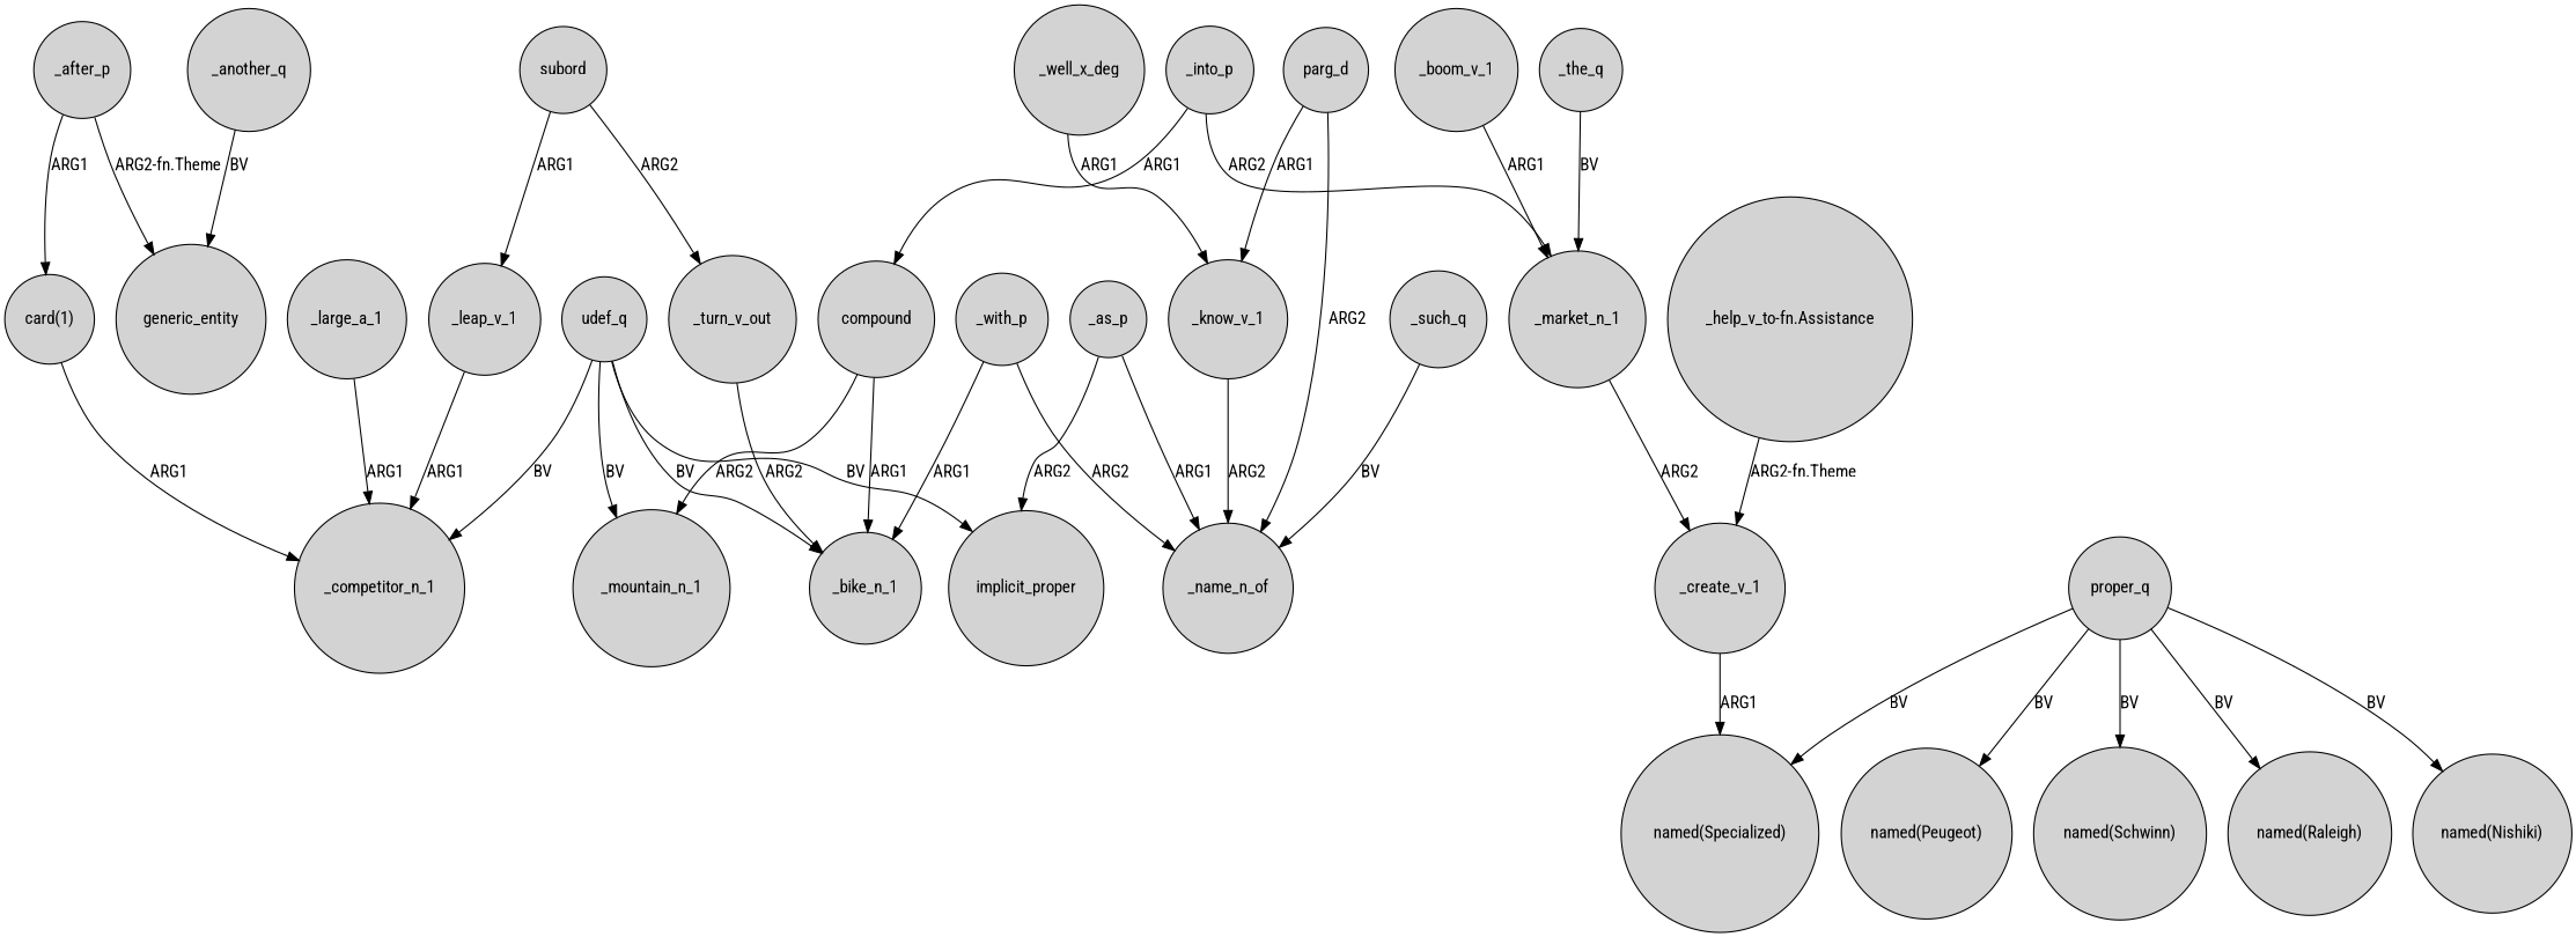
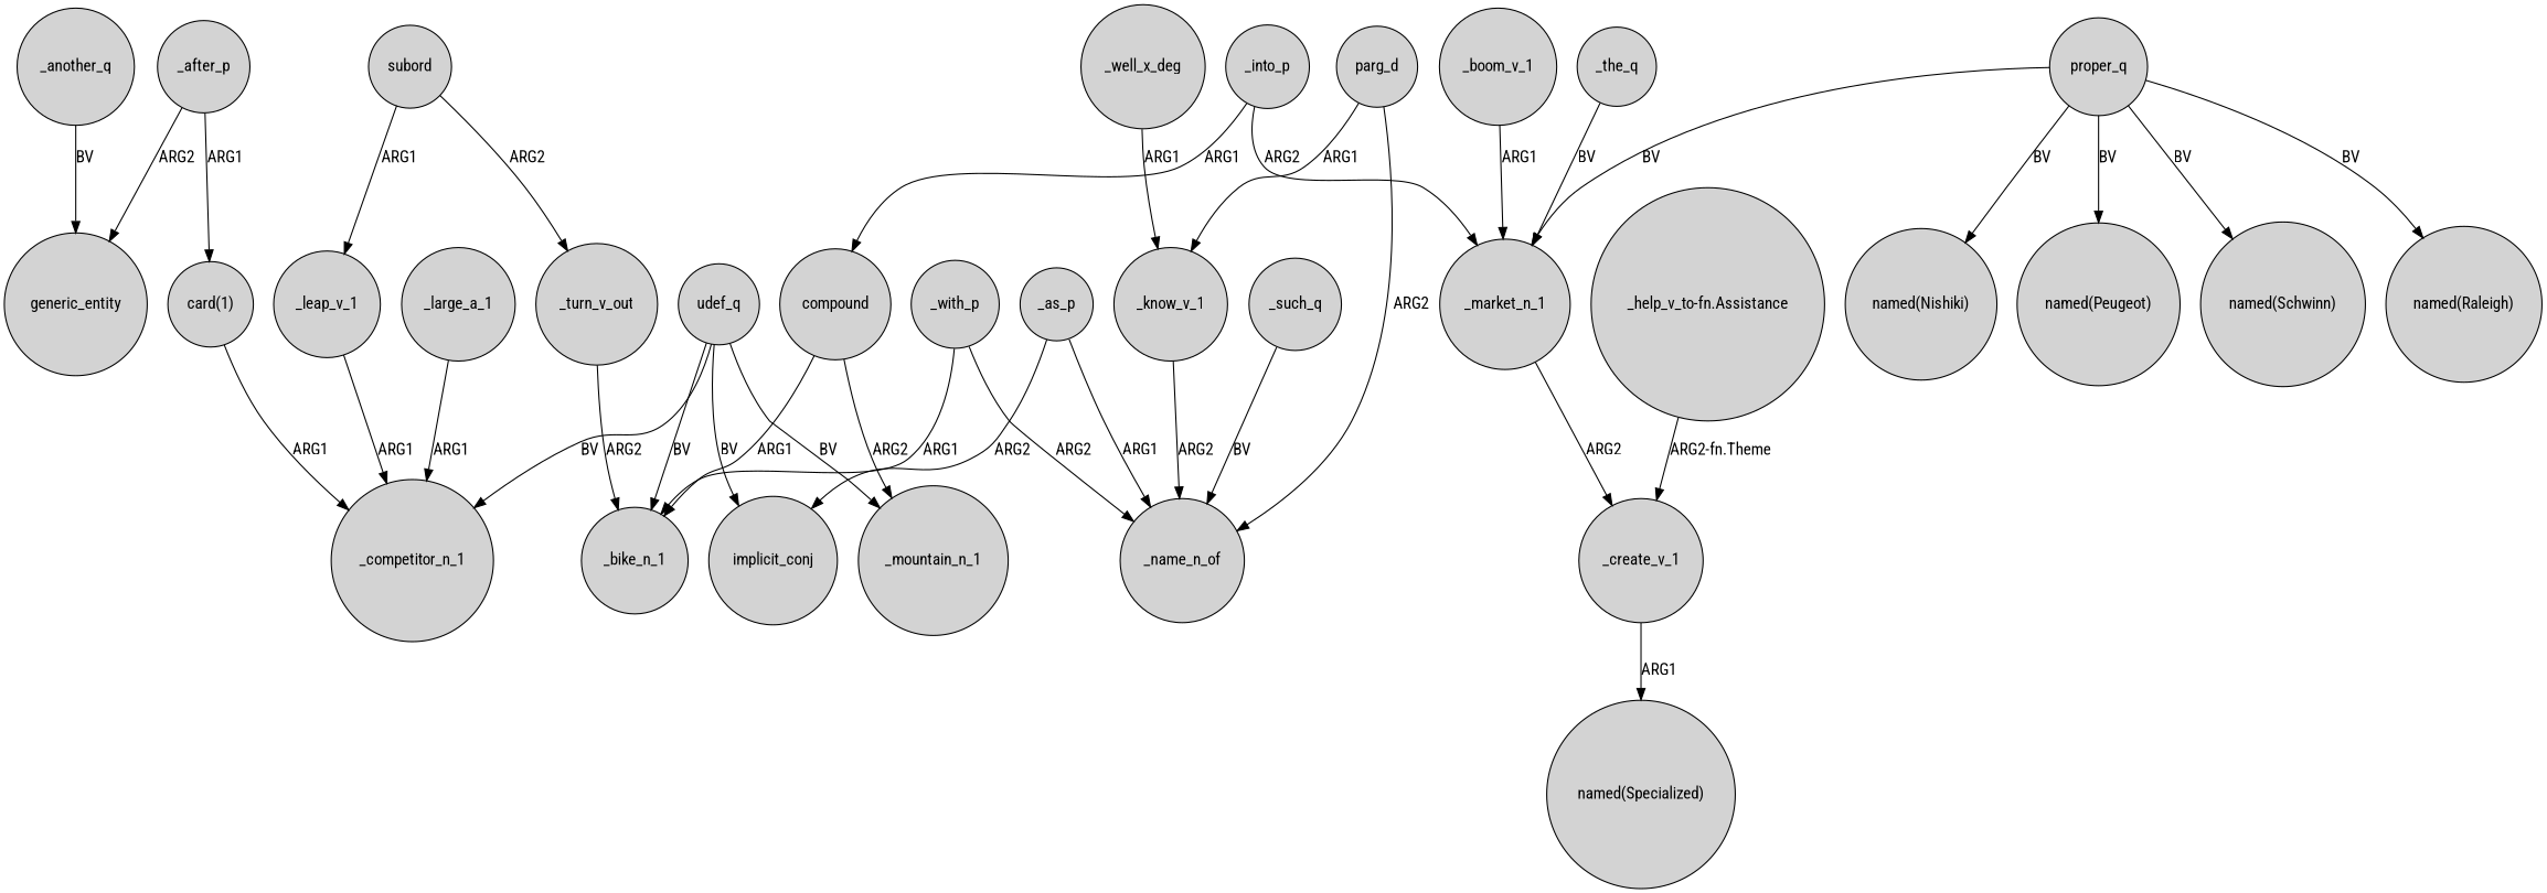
  digraph {
    fontname="Roboto Condensed"
    node [fontname="Roboto Condensed" shape=circle style=filled]
    edge [fontname="Roboto Condensed"]
    _large_a_1
    _competitor_n_1
    _after_p
    generic_entity
    "card(1)"
    subord
    _turn_v_out
    _leap_v_1
    _bike_n_1
    proper_q
    "named(Peugeot)"
    "named(Specialized)"
    "named(Schwinn)"
    "named(Raleigh)"
    "named(Nishiki)"
    compound
    _mountain_n_1
    "_help_v_to-fn.Assistance"
    _create_v_1
    _market_n_1
    parg_d
    _name_n_of
    _know_v_1
    udef_q
-   implicit_conj [label=implicit_proper]
+   implicit_conj
    _with_p
    _another_q
    _such_q
    _as_p
    _into_p
    _boom_v_1
    _the_q
    _well_x_deg
    _large_a_1 -> _competitor_n_1 [label=ARG1]
-   _after_p -> generic_entity [label="ARG2-fn.Theme"]
+   _after_p -> generic_entity [label=ARG2]
    _after_p -> "card(1)" [label=ARG1]
    "card(1)" -> _competitor_n_1 [label=ARG1]
    subord -> _turn_v_out [label=ARG2]
    subord -> _leap_v_1 [label=ARG1]
    _turn_v_out -> _bike_n_1 [label=ARG2]
    _leap_v_1 -> _competitor_n_1 [label=ARG1]
    proper_q -> "named(Peugeot)" [label=BV]
-   proper_q -> "named(Specialized)" [label=BV]
+   proper_q -> _market_n_1 [label=BV]
    proper_q -> "named(Schwinn)" [label=BV]
    proper_q -> "named(Raleigh)" [label=BV]
    proper_q -> "named(Nishiki)" [label=BV]
    compound -> _bike_n_1 [label=ARG1]
    compound -> _mountain_n_1 [label=ARG2]
    "_help_v_to-fn.Assistance" -> _create_v_1 [label="ARG2-fn.Theme"]
    _create_v_1 -> "named(Specialized)" [label=ARG1]
    _market_n_1 -> _create_v_1 [label=ARG2]
    parg_d -> _name_n_of [label=ARG2]
    parg_d -> _know_v_1 [label=ARG1]
    _know_v_1 -> _name_n_of [label=ARG2]
    udef_q -> _competitor_n_1 [label=BV]
    udef_q -> _bike_n_1 [label=BV]
    udef_q -> _mountain_n_1 [label=BV]
    udef_q -> implicit_conj [label=BV]
    _with_p -> _bike_n_1 [label=ARG1]
    _with_p -> _name_n_of [label=ARG2]
    _another_q -> generic_entity [label=BV]
    _such_q -> _name_n_of [label=BV]
    _as_p -> _name_n_of [label=ARG1]
    _as_p -> implicit_conj [label=ARG2]
    _into_p -> compound [label=ARG1]
    _into_p -> _market_n_1 [label=ARG2]
    _boom_v_1 -> _market_n_1 [label=ARG1]
    _the_q -> _market_n_1 [label=BV]
    _well_x_deg -> _know_v_1 [label=ARG1]
  }
